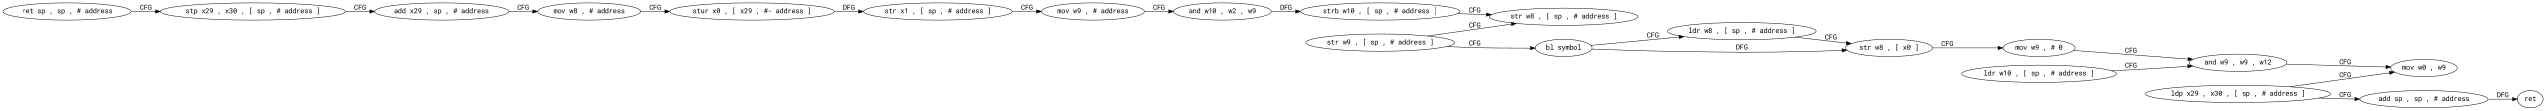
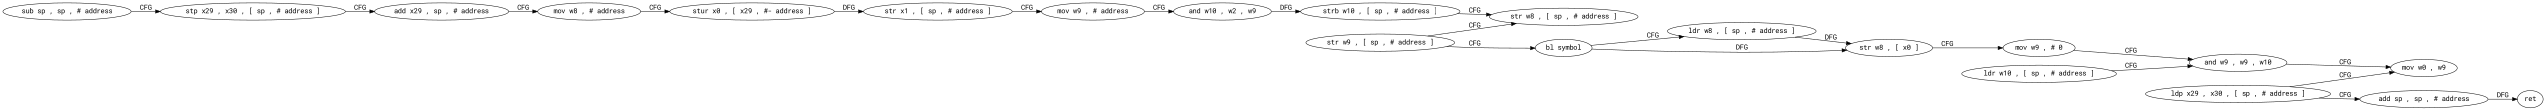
  digraph {
    fontname="Roboto Mono"
    rankdir=LR
    node [fontname="Roboto Mono"]
    edge [fontname="Roboto Mono"]
-   n1 [label="ret sp , sp , # address"]
+   n1 [label="sub sp , sp , # address"]
    n2 [label="stp x29 , x30 , [ sp , # address ]"]
    n3 [label="add x29 , sp , # address"]
    n4 [label="mov w8 , # address"]
    n5 [label="stur x0 , [ x29 , #- address ]"]
    n6 [label="str x1 , [ sp , # address ]"]
    n7 [label="mov w9 , # address"]
    n8 [label="and w10 , w2 , w9"]
    n9 [label="strb w10 , [ sp , # address ]"]
    n10 [label="str w8 , [ sp , # address ]"]
    n11 [label="str w9 , [ sp , # address ]"]
    n12 [label="bl symbol"]
    n13 [label="ldr w8 , [ sp , # address ]"]
    n14 [label="str w8 , [ x0 ]"]
    n15 [label="mov w9 , # 0"]
-   n16 [label="and w9 , w9 , w12"]
+   n16 [label="and w9 , w9 , w10"]
    n17 [label="ldr w10 , [ sp , # address ]"]
    n18 [label="mov w0 , w9"]
    n19 [label="ldp x29 , x30 , [ sp , # address ]"]
    n20 [label="add sp , sp , # address"]
    n21 [label=ret]
    n1 -> n2 [label=CFG]
    n2 -> n3 [label=CFG]
    n3 -> n4 [label=CFG]
    n4 -> n5 [label=CFG]
    n5 -> n6 [label=DFG]
    n6 -> n7 [label=CFG]
    n7 -> n8 [label=CFG]
    n8 -> n9 [label=DFG]
    n9 -> n10 [label=CFG]
    n11 -> n10 [label=CFG]
    n11 -> n12 [label=CFG]
    n12 -> n13 [label=CFG]
    n12 -> n14 [label=DFG]
-   n13 -> n14 [label=CFG]
+   n13 -> n14 [label=DFG]
    n14 -> n15 [label=CFG]
    n15 -> n16 [label=CFG]
    n16 -> n18 [label=CFG]
    n17 -> n16 [label=CFG]
    n19 -> n18 [label=CFG]
    n19 -> n20 [label=CFG]
    n20 -> n21 [label=DFG]
  }
